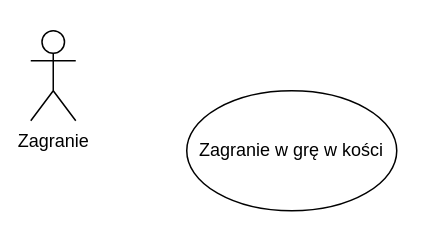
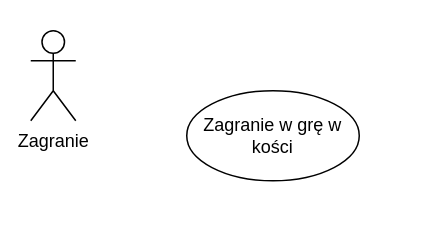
  <mxCell id="0" />
  <mxCell id="1" parent="0" />
  <mxCell id="2" value="Zagranie" style="shape=umlActor;verticalLabelPosition=bottom;verticalAlign=top;html=1;outlineConnect=0;align=center;spacing=2;" vertex="1" parent="1"><mxGeometry x="20" y="20" width="30" height="60" as="geometry" /></mxCell>
- <mxCell id="3" value="Zagranie w grę w kości" style="ellipse;whiteSpace=wrap;html=1;" vertex="1" parent="1"><mxGeometry x="124" y="60" width="140" height="80" as="geometry" /></mxCell>
+ <mxCell id="3" value="Zagranie w grę w kości" style="ellipse;whiteSpace=wrap;html=1;" vertex="1" parent="1"><mxGeometry x="124" y="60" width="115" height="60" as="geometry" /></mxCell>
